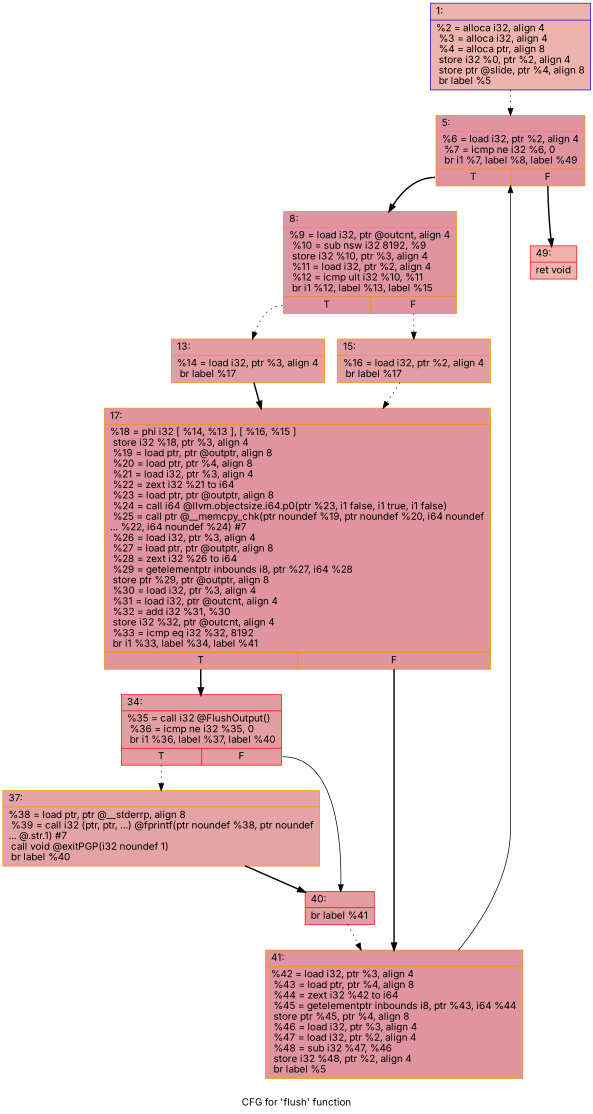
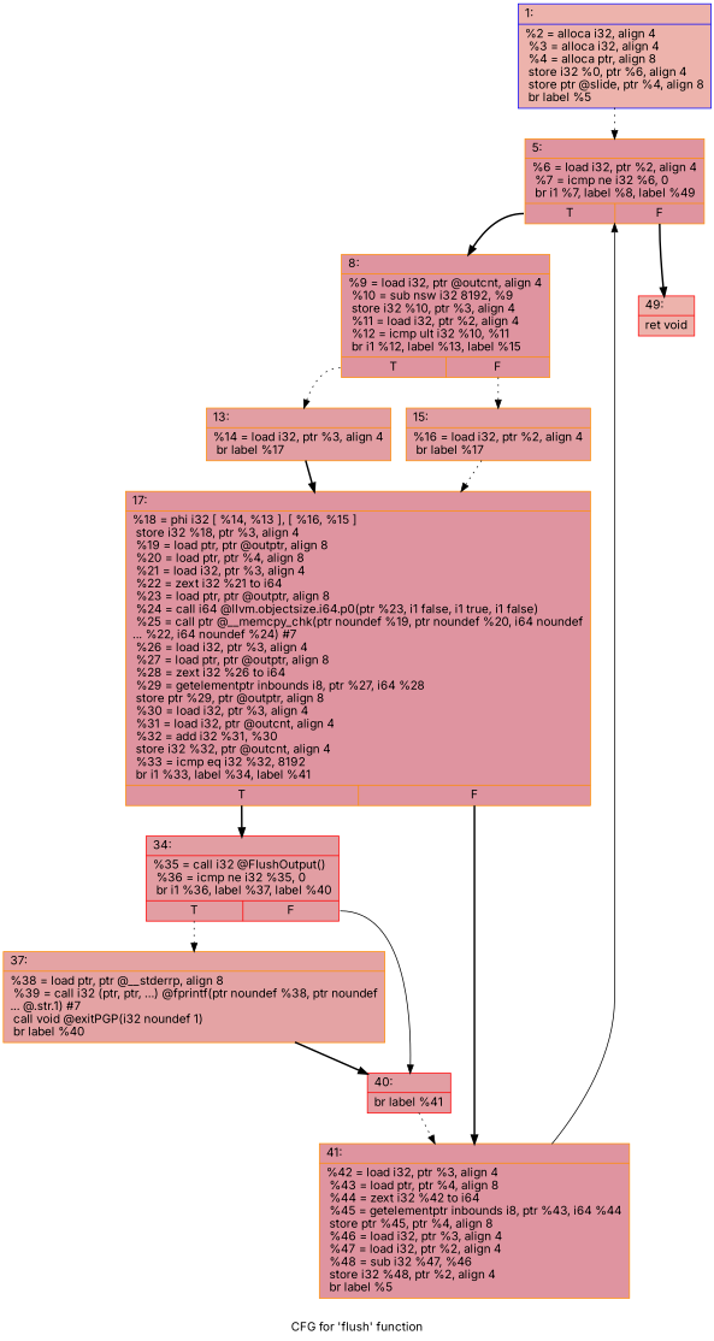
  digraph {
    label="CFG for 'flush' function"
    fontname=Inter
    node [color=darkorange fillcolor="#b70d2870" fontname=Inter shape=record style=filled]
    edge [style=dotted fontname=Inter]
-   n1 [color=blue fillcolor="#d6524470" label="{1:\l|  %2 = alloca i32, align 4\l  %3 = alloca i32, align 4\l  %4 = alloca ptr, align 8\l  store i32 %0, ptr %2, align 4\l  store ptr @slide, ptr %4, align 8\l  br label %5\l}"]
+   n1 [color=blue fillcolor="#d6524470" label="{1:\l|  %2 = alloca i32, align 4\l  %3 = alloca i32, align 4\l  %4 = alloca ptr, align 8\l  store i32 %0, ptr %6, align 4\l  store ptr @slide, ptr %4, align 8\l  br label %5\l}"]
    n2 [label="{5:\l|  %6 = load i32, ptr %2, align 4\l  %7 = icmp ne i32 %6, 0\l  br i1 %7, label %8, label %49\l|{<s0>T|<s1>F}}"]
    n3 [label="{8:\l|  %9 = load i32, ptr @outcnt, align 4\l  %10 = sub nsw i32 8192, %9\l  store i32 %10, ptr %3, align 4\l  %11 = load i32, ptr %2, align 4\l  %12 = icmp ult i32 %10, %11\l  br i1 %12, label %13, label %15\l|{<s0>T|<s1>F}}"]
    n4 [color=red fillcolor="#d6524470" label="{49:\l|  ret void\l}"]
    n5 [fillcolor="#be242e70" label="{13:\l|  %14 = load i32, ptr %3, align 4\l  br label %17\l}"]
    n6 [fillcolor="#be242e70" label="{15:\l|  %16 = load i32, ptr %2, align 4\l  br label %17\l}"]
    n7 [label="{17:\l|  %18 = phi i32 [ %14, %13 ], [ %16, %15 ]\l  store i32 %18, ptr %3, align 4\l  %19 = load ptr, ptr @outptr, align 8\l  %20 = load ptr, ptr %4, align 8\l  %21 = load i32, ptr %3, align 4\l  %22 = zext i32 %21 to i64\l  %23 = load ptr, ptr @outptr, align 8\l  %24 = call i64 @llvm.objectsize.i64.p0(ptr %23, i1 false, i1 true, i1 false)\l  %25 = call ptr @__memcpy_chk(ptr noundef %19, ptr noundef %20, i64 noundef\l... %22, i64 noundef %24) #7\l  %26 = load i32, ptr %3, align 4\l  %27 = load ptr, ptr @outptr, align 8\l  %28 = zext i32 %26 to i64\l  %29 = getelementptr inbounds i8, ptr %27, i64 %28\l  store ptr %29, ptr @outptr, align 8\l  %30 = load i32, ptr %3, align 4\l  %31 = load i32, ptr @outcnt, align 4\l  %32 = add i32 %31, %30\l  store i32 %32, ptr @outcnt, align 4\l  %33 = icmp eq i32 %32, 8192\l  br i1 %33, label %34, label %41\l|{<s0>T|<s1>F}}"]
    n8 [color=red fillcolor="#be242e70" label="{34:\l|  %35 = call i32 @FlushOutput()\l  %36 = icmp ne i32 %35, 0\l  br i1 %36, label %37, label %40\l|{<s0>T|<s1>F}}"]
    n9 [label="{41:\l|  %42 = load i32, ptr %3, align 4\l  %43 = load ptr, ptr %4, align 8\l  %44 = zext i32 %42 to i64\l  %45 = getelementptr inbounds i8, ptr %43, i64 %44\l  store ptr %45, ptr %4, align 8\l  %46 = load i32, ptr %3, align 4\l  %47 = load i32, ptr %2, align 4\l  %48 = sub i32 %47, %46\l  store i32 %48, ptr %2, align 4\l  br label %5\l}"]
    n10 [fillcolor="#c32e3170" label="{37:\l|  %38 = load ptr, ptr @__stderrp, align 8\l  %39 = call i32 (ptr, ptr, ...) @fprintf(ptr noundef %38, ptr noundef\l... @.str.1) #7\l  call void @exitPGP(i32 noundef 1)\l  br label %40\l}"]
    n11 [color=red fillcolor="#be242e70" label="{40:\l|  br label %41\l}"]
    n1 -> n2
    n2 -> n3 [tailport=s0 style=bold]
    n2 -> n4 [tailport=s1 style=bold]
    n3 -> n5 [tailport=s0]
    n3 -> n6 [tailport=s1]
    n5 -> n7 [style=bold]
    n6 -> n7
    n7 -> n8 [tailport=s0 style=bold]
    n7 -> n9 [tailport=s1 style=bold]
    n8 -> n10 [tailport=s0]
    n8 -> n11 [tailport=s1 style=solid]
    n9 -> n2 [style=solid]
    n10 -> n11 [style=bold]
    n11 -> n9
  }
